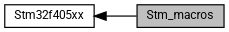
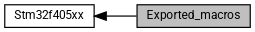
  digraph {
    rankdir=LR
    fontname=Roboto
    node [color=black fontname=Roboto fontsize=10 shape=box style=filled]
-   n1 [fillcolor=grey75 fontcolor=black height=0.2 label=Stm_macros width=0.4]
+   n1 [fillcolor=grey75 fontcolor=black height=0.2 label=Exported_macros width=0.4]
    n2 [fillcolor=white height=0.2 label=Stm32f405xx width=0.4]
    n2 -> n1 [dir=back fontname=Roboto fontsize=10 labelfontname=Helvetica labelfontsize=10 shape=plaintext style=solid]
  }
